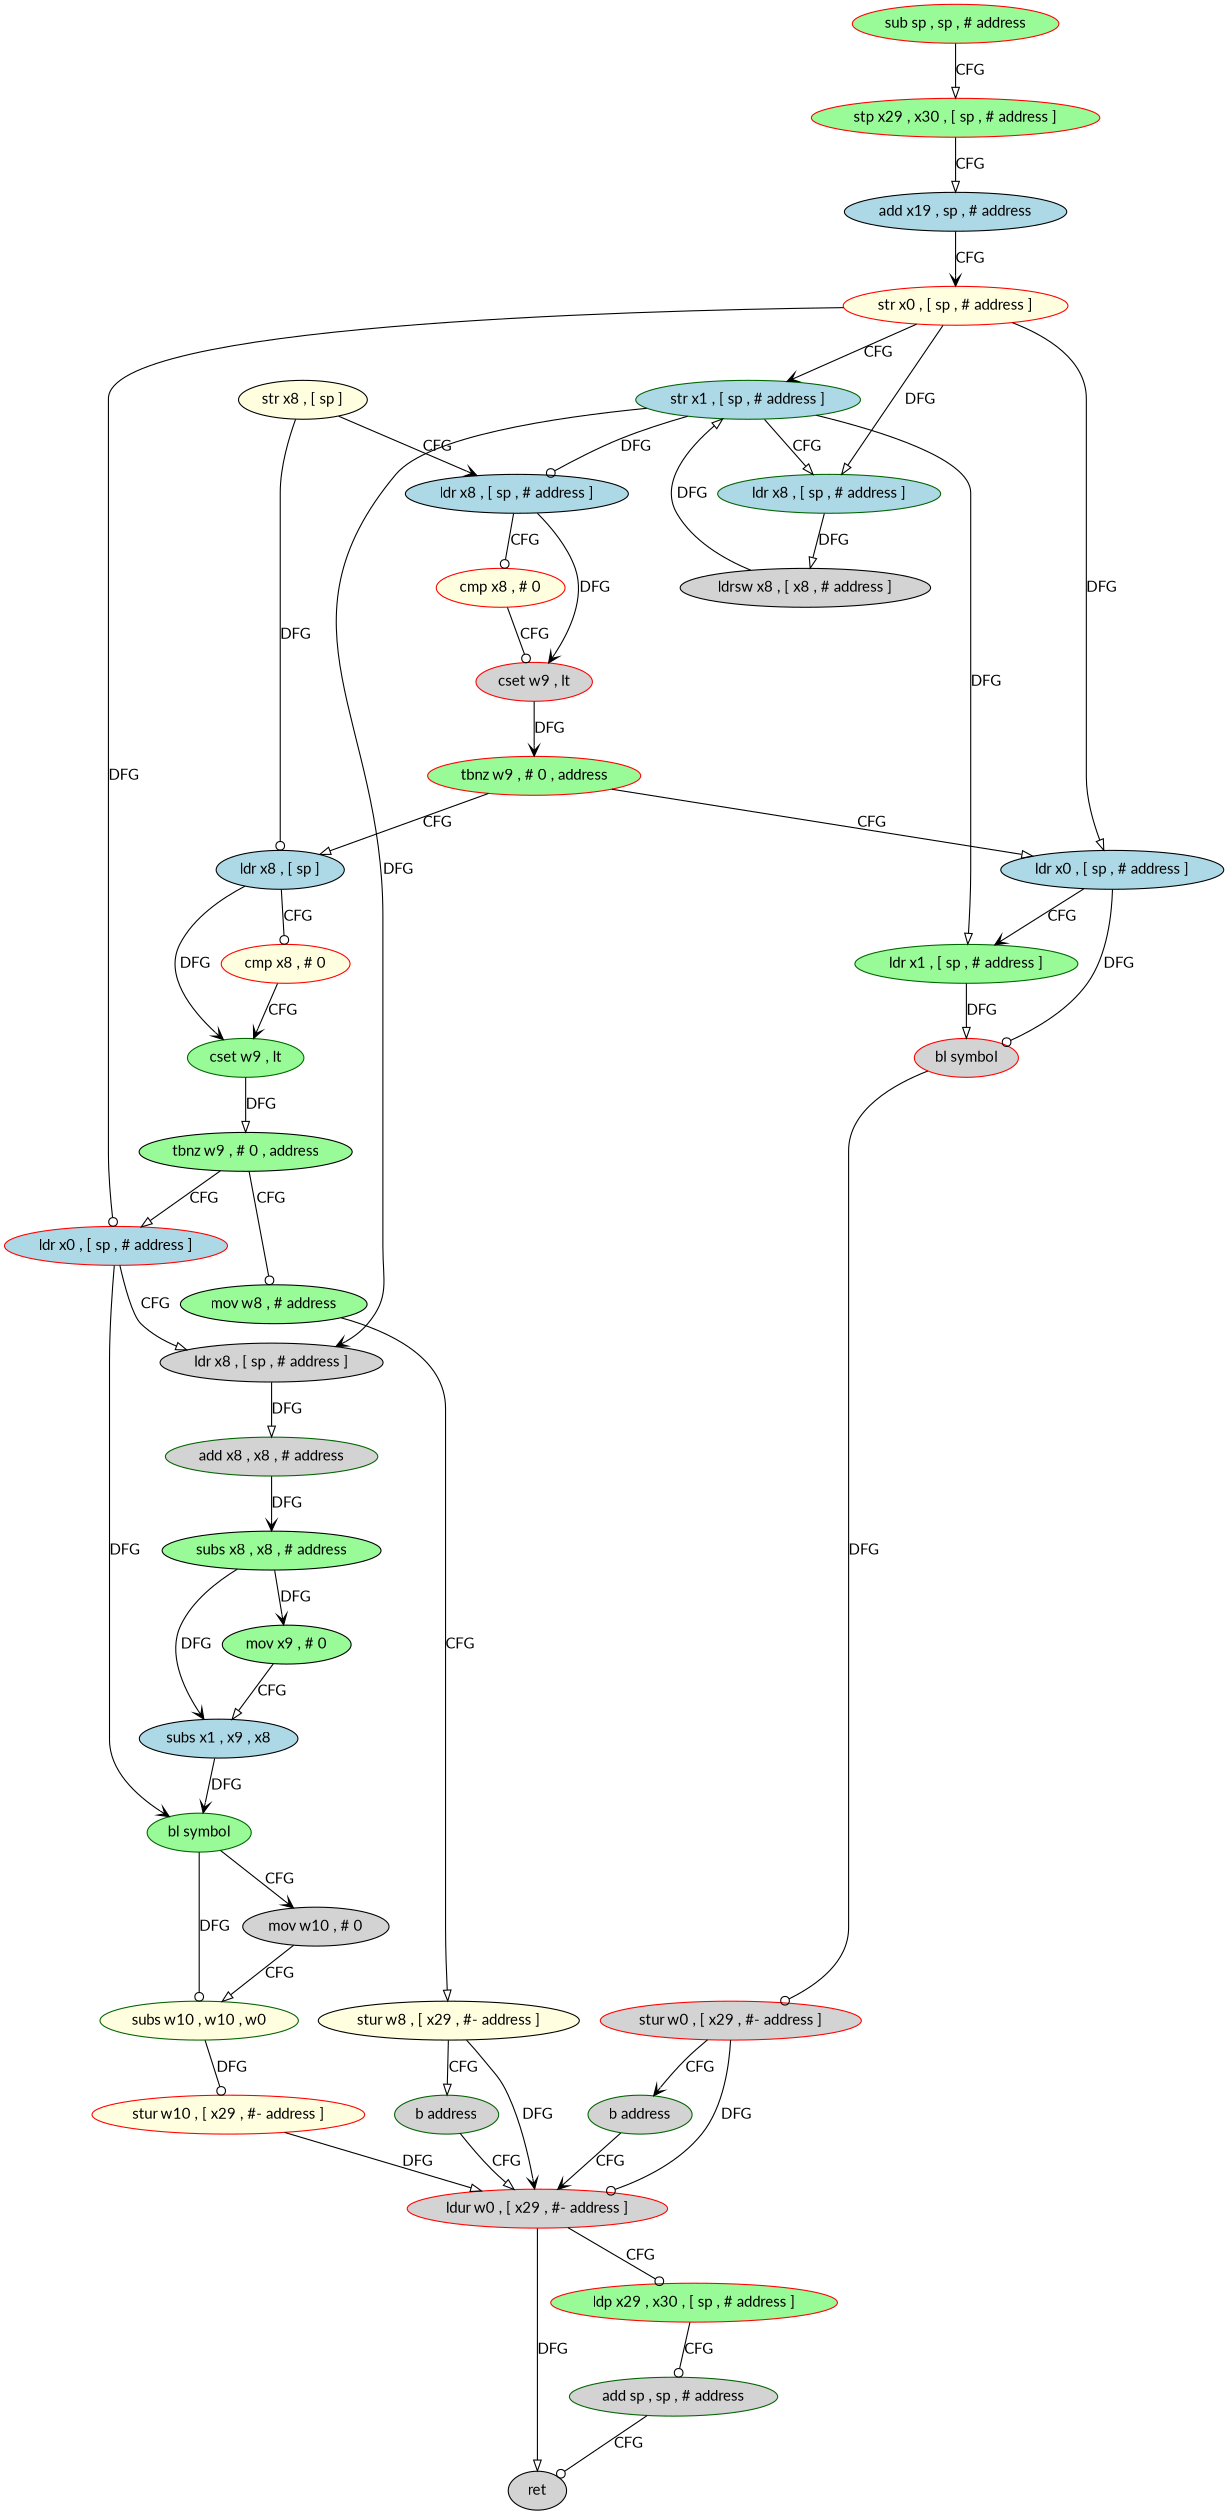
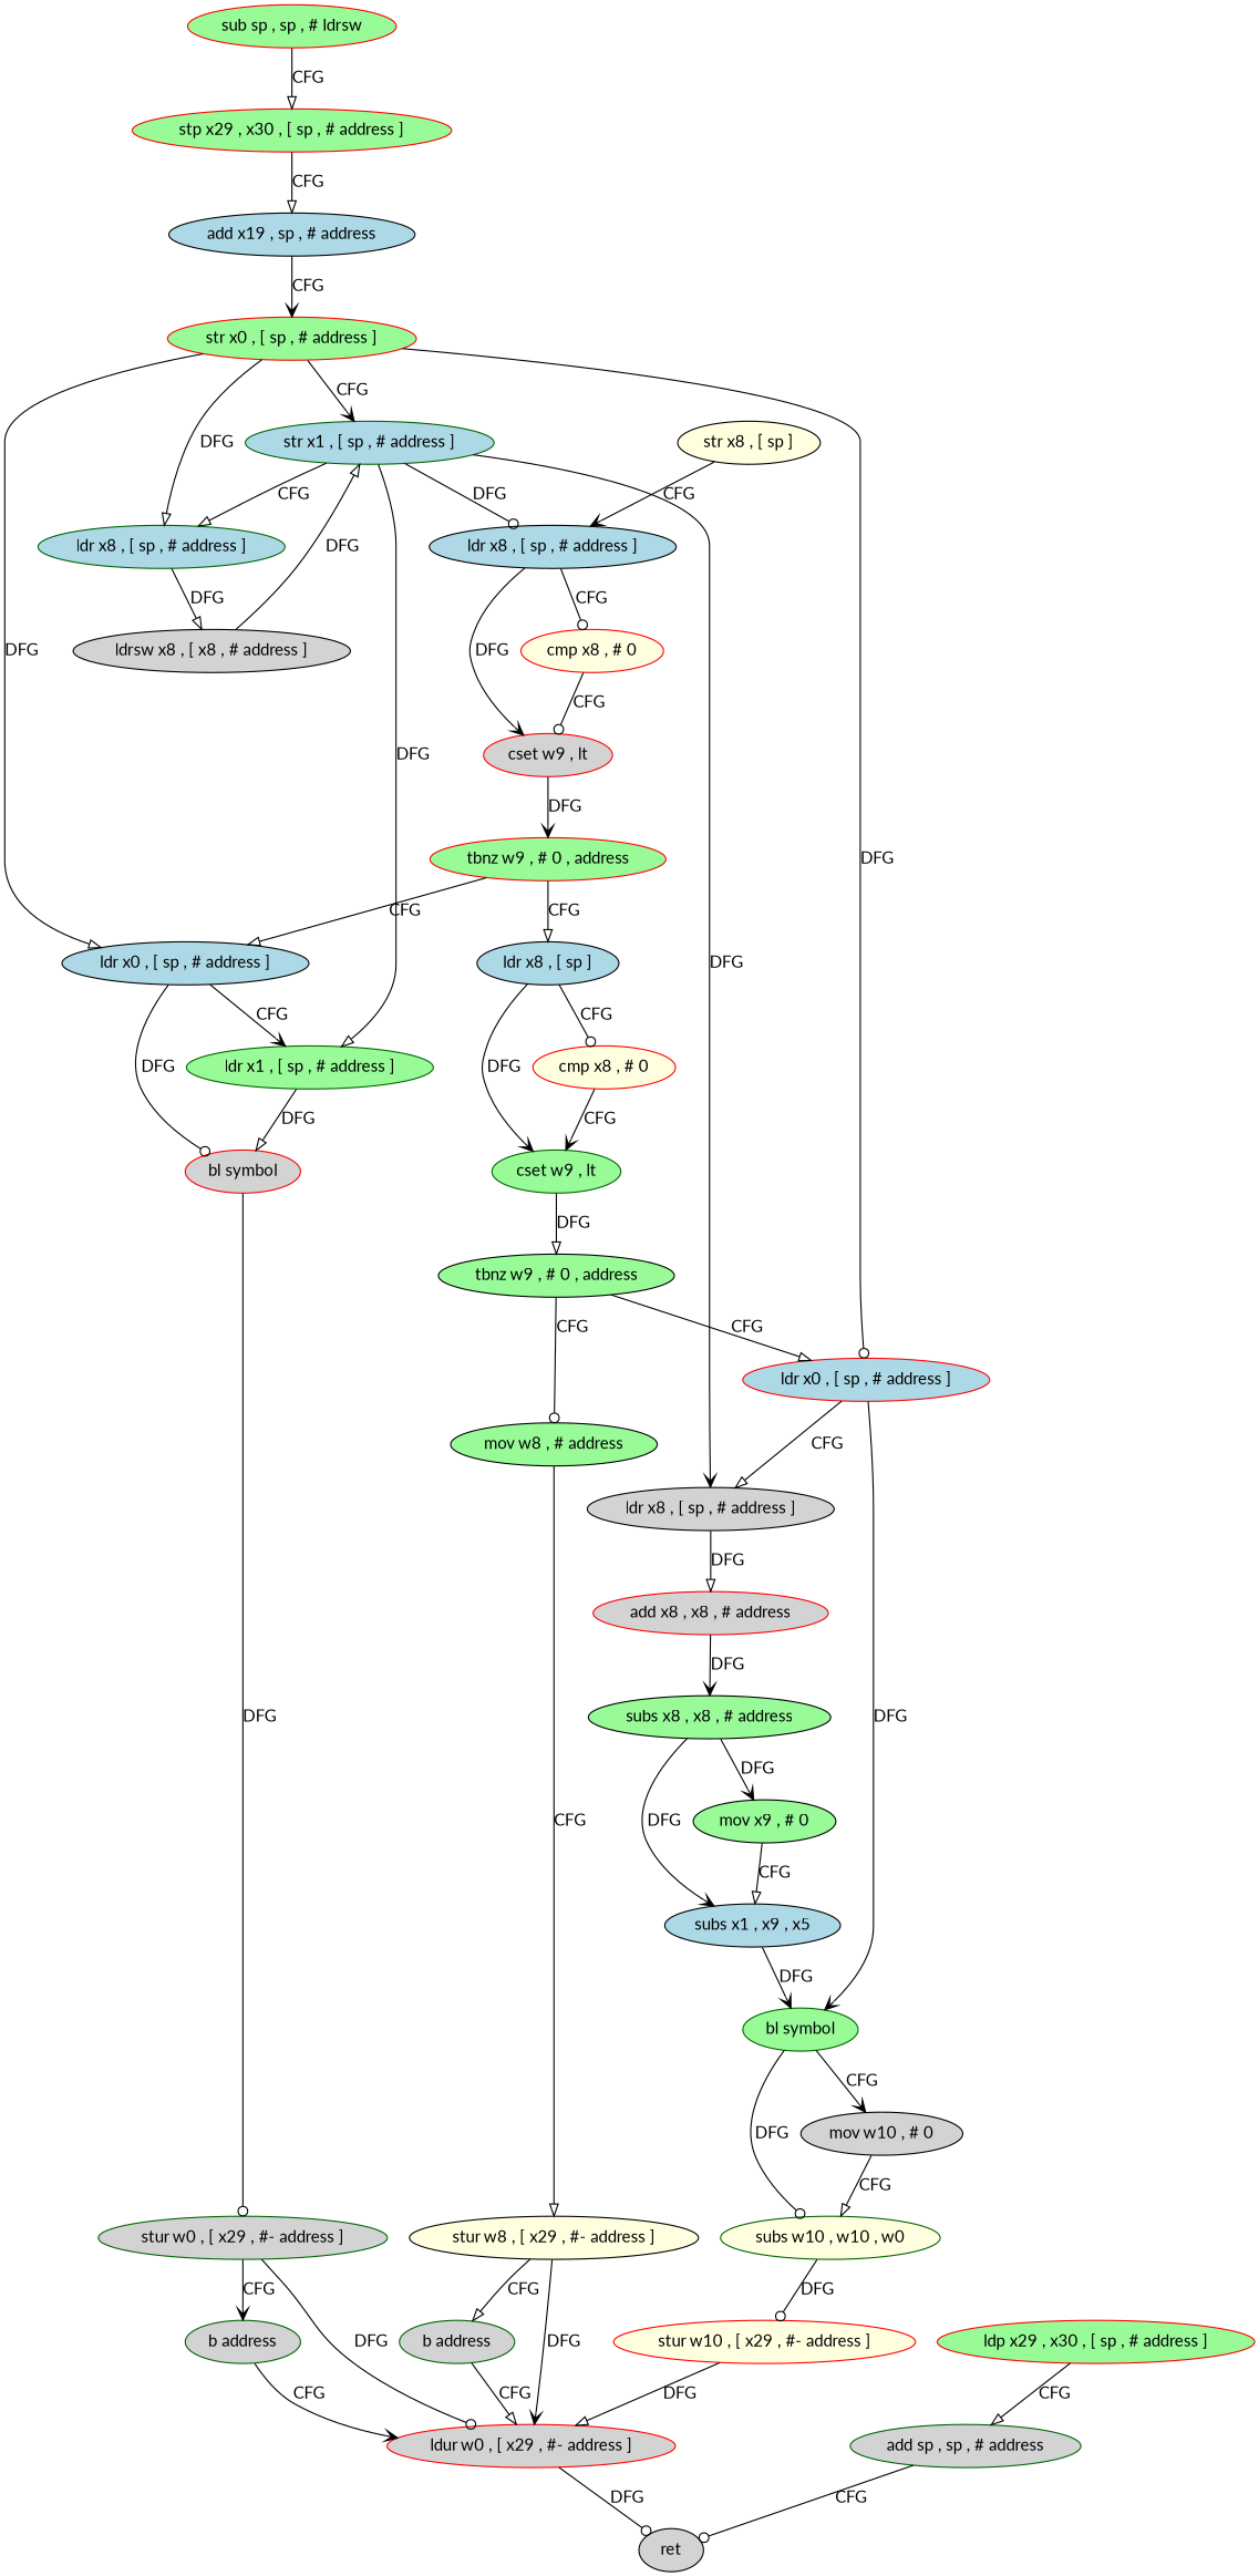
  digraph {
    fontname=Lato
    node [color=black fillcolor=palegreen fontname=Lato style=filled]
    edge [arrowhead=onormal fontname=Lato]
-   n1 [color=red label="sub sp , sp , # address"]
+   n1 [color=red label="sub sp , sp , # ldrsw"]
    n2 [color=red label="stp x29 , x30 , [ sp , # address ]"]
    n3 [fillcolor=lightblue label="add x19 , sp , # address"]
-   n4 [color=red fillcolor=lightyellow label="str x0 , [ sp , # address ]"]
+   n4 [color=red label="str x0 , [ sp , # address ]"]
    n5 [color=darkgreen fillcolor=lightblue label="str x1 , [ sp , # address ]"]
    n6 [color=darkgreen fillcolor=lightblue label="ldr x8 , [ sp , # address ]"]
    n7 [fillcolor=lightblue label="ldr x0 , [ sp , # address ]"]
    n8 [color=red fillcolor=lightblue label="ldr x0 , [ sp , # address ]"]
    n9 [fillcolor=lightblue label="ldr x8 , [ sp , # address ]"]
    n10 [color=darkgreen label="ldr x1 , [ sp , # address ]"]
    n11 [fillcolor=lightgrey label="ldr x8 , [ sp , # address ]"]
    n12 [fillcolor=lightgrey label="ldrsw x8 , [ x8 , # address ]"]
    n13 [color=red fillcolor=lightgrey label="bl symbol"]
    n14 [color=darkgreen label="bl symbol"]
    n15 [color=red fillcolor=lightyellow label="cmp x8 , # 0"]
    n16 [color=red fillcolor=lightgrey label="cset w9 , lt"]
-   n17 [color=darkgreen fillcolor=lightgrey label="add x8 , x8 , # address"]
+   n17 [color=red fillcolor=lightgrey label="add x8 , x8 , # address"]
    n18 [fillcolor=lightyellow label="str x8 , [ sp ]"]
    n19 [fillcolor=lightblue label="ldr x8 , [ sp ]"]
    n20 [color=red fillcolor=lightyellow label="cmp x8 , # 0"]
    n21 [color=darkgreen label="cset w9 , lt"]
    n22 [color=red label="tbnz w9 , # 0 , address"]
    n23 [label="tbnz w9 , # 0 , address"]
-   n24 [color=red fillcolor=lightgrey label="stur w0 , [ x29 , #- address ]"]
+   n24 [color=darkgreen fillcolor=lightgrey label="stur w0 , [ x29 , #- address ]"]
    n25 [label="mov w8 , # address"]
    n26 [fillcolor=lightyellow label="stur w8 , [ x29 , #- address ]"]
    n27 [fillcolor=lightgrey label="mov w10 , # 0"]
    n28 [color=darkgreen fillcolor=lightyellow label="subs w10 , w10 , w0"]
    n29 [color=red fillcolor=lightgrey label="ldur w0 , [ x29 , #- address ]"]
    n30 [color=darkgreen fillcolor=lightgrey label="b address"]
    n31 [color=darkgreen fillcolor=lightgrey label="b address"]
    n32 [color=red label="ldp x29 , x30 , [ sp , # address ]"]
    n33 [fillcolor=lightgrey label=ret]
    n34 [color=darkgreen fillcolor=lightgrey label="add sp , sp , # address"]
    n35 [label="subs x8 , x8 , # address"]
    n36 [label="mov x9 , # 0"]
-   n37 [fillcolor=lightblue label="subs x1 , x9 , x8"]
+   n37 [fillcolor=lightblue label="subs x1 , x9 , x5"]
    n38 [color=red fillcolor=lightyellow label="stur w10 , [ x29 , #- address ]"]
    n1 -> n2 [label=CFG]
    n2 -> n3 [label=CFG]
    n3 -> n4 [arrowhead=vee label=CFG]
    n4 -> n5 [arrowhead=vee label=CFG]
    n4 -> n6 [label=DFG]
    n4 -> n7 [label=DFG]
    n4 -> n8 [arrowhead=odot label=DFG]
    n5 -> n6 [label=CFG]
    n5 -> n9 [arrowhead=odot label=DFG]
    n5 -> n10 [label=DFG]
    n5 -> n11 [arrowhead=vee label=DFG]
    n6 -> n12 [label=DFG]
    n7 -> n10 [arrowhead=vee label=CFG]
    n7 -> n13 [arrowhead=odot label=DFG]
    n8 -> n11 [label=CFG]
    n8 -> n14 [arrowhead=vee label=DFG]
    n9 -> n15 [arrowhead=odot label=CFG]
    n9 -> n16 [arrowhead=vee label=DFG]
    n10 -> n13 [label=DFG]
    n11 -> n17 [label=DFG]
    n12 -> n5 [label=DFG]
    n13 -> n24 [arrowhead=odot label=DFG]
    n14 -> n27 [arrowhead=vee label=CFG]
    n14 -> n28 [arrowhead=odot label=DFG]
    n15 -> n16 [arrowhead=odot label=CFG]
    n16 -> n22 [arrowhead=vee label=DFG]
    n17 -> n35 [arrowhead=vee label=DFG]
    n18 -> n9 [arrowhead=vee label=CFG]
-   n18 -> n19 [arrowhead=odot label=DFG]
    n19 -> n20 [arrowhead=odot label=CFG]
    n19 -> n21 [arrowhead=vee label=DFG]
    n20 -> n21 [arrowhead=vee label=CFG]
    n21 -> n23 [label=DFG]
    n22 -> n7 [label=CFG]
    n22 -> n19 [label=CFG]
    n23 -> n8 [label=CFG]
    n23 -> n25 [arrowhead=odot label=CFG]
    n24 -> n29 [arrowhead=odot label=DFG]
    n24 -> n31 [arrowhead=vee label=CFG]
    n25 -> n26 [label=CFG]
    n26 -> n29 [arrowhead=vee label=DFG]
    n26 -> n30 [label=CFG]
    n27 -> n28 [label=CFG]
    n28 -> n38 [arrowhead=odot label=DFG]
-   n29 -> n32 [arrowhead=odot label=CFG]
-   n29 -> n33 [label=DFG]
+   n29 -> n33 [arrowhead=odot label=DFG]
    n30 -> n29 [label=CFG]
    n31 -> n29 [arrowhead=vee label=CFG]
-   n32 -> n34 [arrowhead=odot label=CFG]
+   n32 -> n34 [label=CFG]
    n34 -> n33 [arrowhead=odot label=CFG]
    n35 -> n36 [arrowhead=vee label=DFG]
    n35 -> n37 [arrowhead=vee label=DFG]
    n36 -> n37 [label=CFG]
    n37 -> n14 [arrowhead=vee label=DFG]
    n38 -> n29 [label=DFG]
  }
